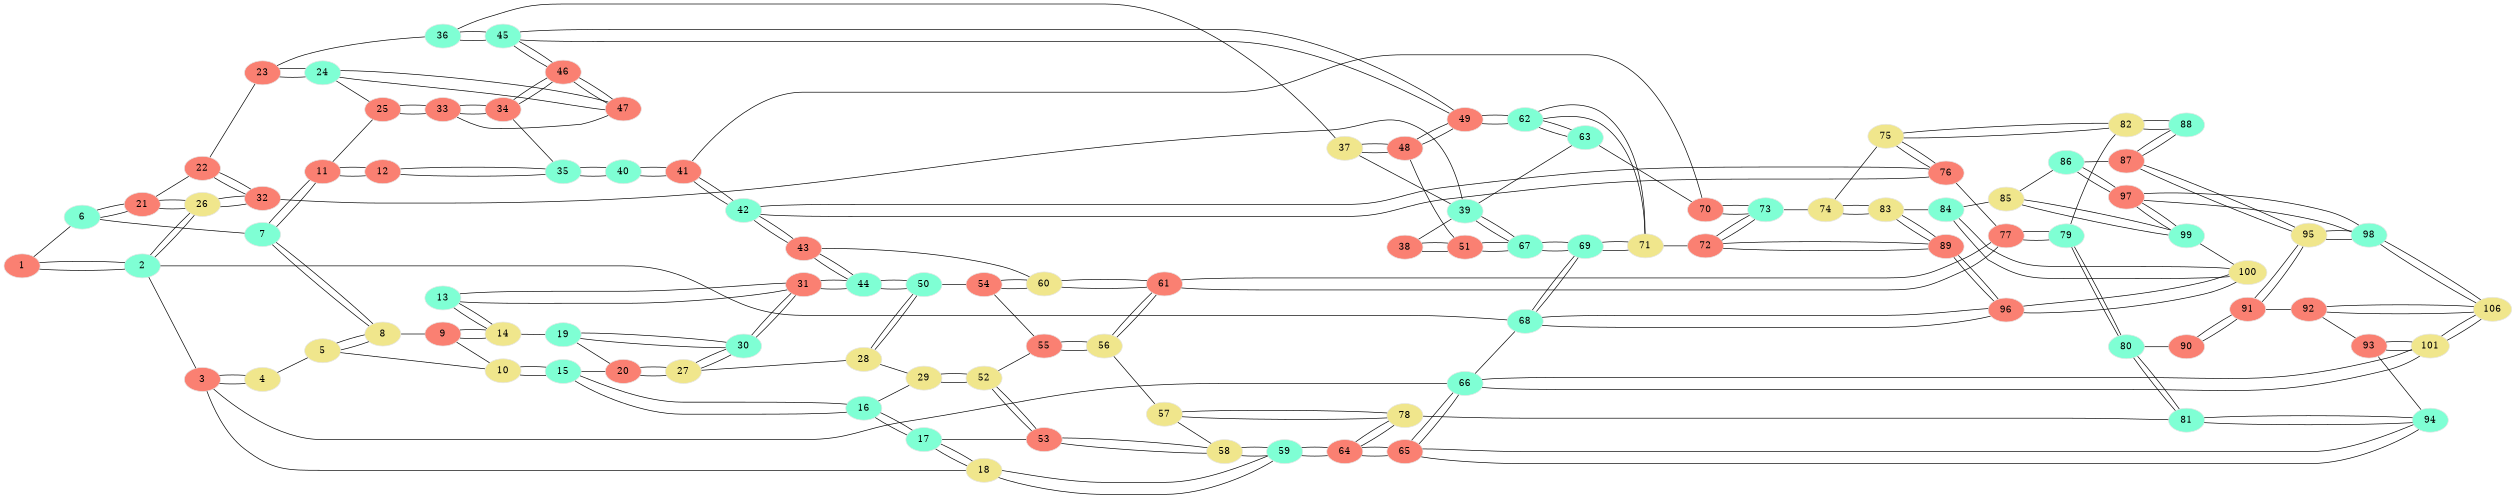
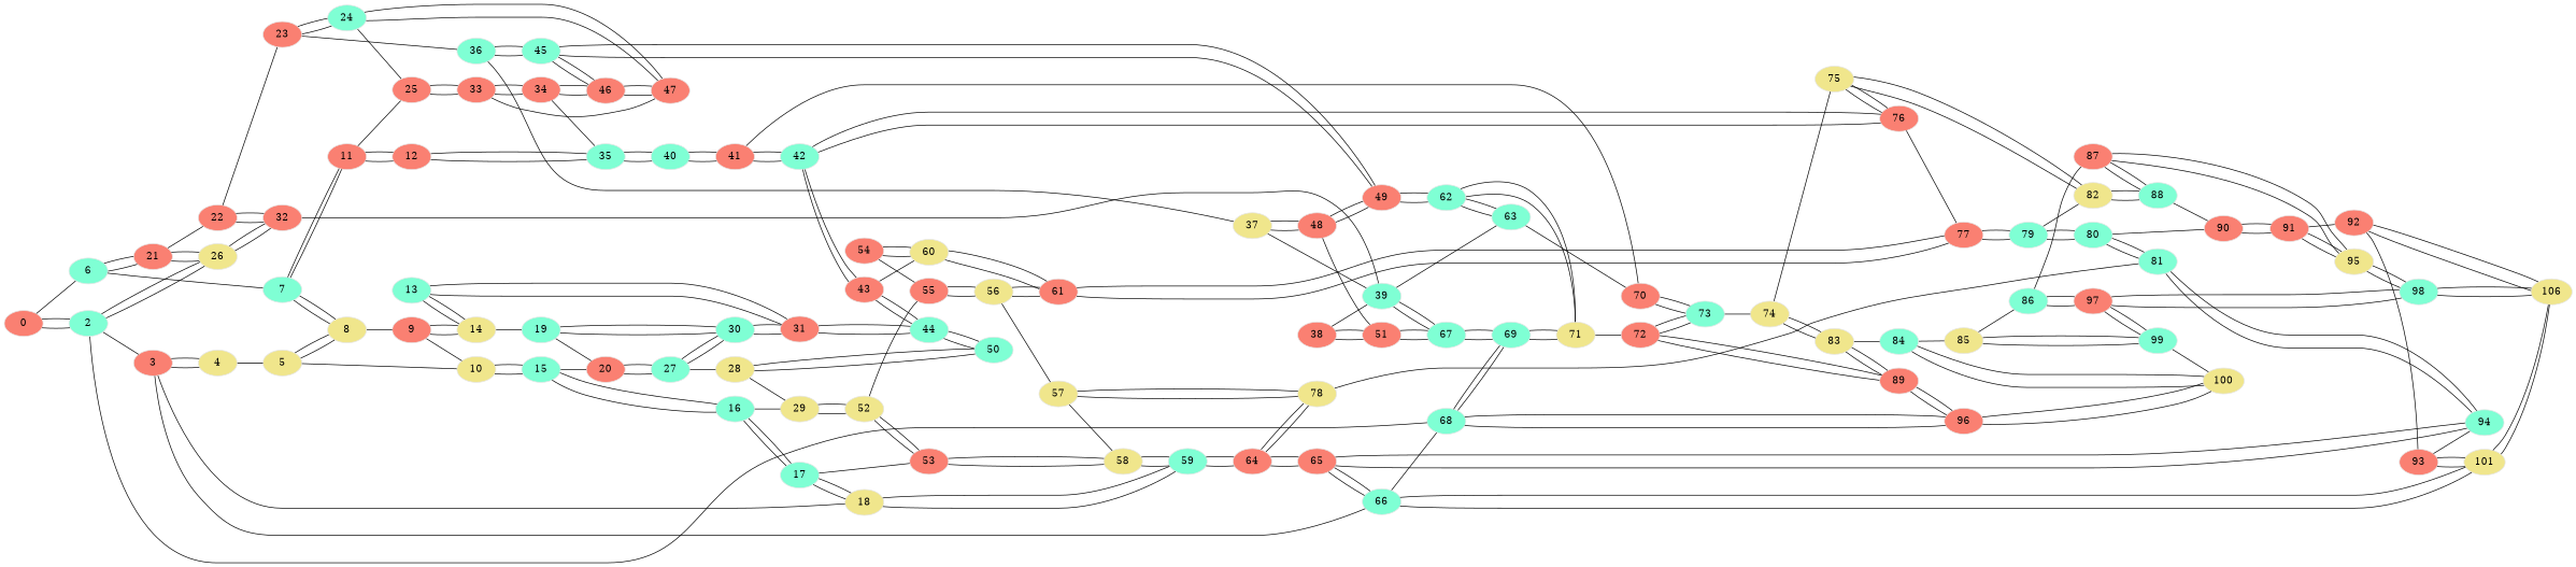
  graph {
    rankdir=LR
    node [color=gray90 fillcolor=salmon style=filled]
    2 [fillcolor=aquamarine]
-   1
+   1 [label=0]
    6 [fillcolor=aquamarine]
    3
    26 [fillcolor=khaki]
    68 [fillcolor=aquamarine]
    7 [fillcolor=aquamarine]
    21
    4 [fillcolor=khaki]
    18 [fillcolor=khaki]
    66 [fillcolor=aquamarine]
    32
    69 [fillcolor=aquamarine]
    96
    5 [fillcolor=khaki]
    59 [fillcolor=aquamarine]
    101 [fillcolor=khaki]
    10 [fillcolor=khaki]
    8 [fillcolor=khaki]
    15 [fillcolor=aquamarine]
    9
    11
    22
    12
    25
    14 [fillcolor=khaki]
    19 [fillcolor=aquamarine]
    16 [fillcolor=aquamarine]
    20
    35 [fillcolor=aquamarine]
    33
    13 [fillcolor=aquamarine]
    31
    40 [fillcolor=aquamarine]
    44 [fillcolor=aquamarine]
    30 [fillcolor=aquamarine]
    17 [fillcolor=aquamarine]
    29 [fillcolor=khaki]
-   27 [fillcolor=khaki]
+   27 [fillcolor=aquamarine]
    53
    52 [fillcolor=khaki]
    58 [fillcolor=khaki]
    64
    28 [fillcolor=khaki]
    23
    24 [fillcolor=aquamarine]
    36 [fillcolor=aquamarine]
    39 [fillcolor=aquamarine]
    47
    37 [fillcolor=khaki]
    45 [fillcolor=aquamarine]
    34
    50 [fillcolor=aquamarine]
    54
    55
    67 [fillcolor=aquamarine]
    63 [fillcolor=aquamarine]
    46
    41
    48
    49
    38
    51
    42 [fillcolor=aquamarine]
    70
    43
    76
    73 [fillcolor=aquamarine]
    60 [fillcolor=khaki]
    77
    61
    62 [fillcolor=aquamarine]
    71 [fillcolor=khaki]
    56 [fillcolor=khaki]
    57 [fillcolor=khaki]
    78 [fillcolor=khaki]
    81 [fillcolor=aquamarine]
    65
    79 [fillcolor=aquamarine]
    72
    94 [fillcolor=aquamarine]
    n82 [fillcolor=khaki label=106]
    100 [fillcolor=khaki]
    74 [fillcolor=khaki]
    89
    75 [fillcolor=khaki]
    83 [fillcolor=khaki]
    82 [fillcolor=khaki]
    84 [fillcolor=aquamarine]
    88 [fillcolor=aquamarine]
    80 [fillcolor=aquamarine]
    90
    91
    85 [fillcolor=khaki]
    86 [fillcolor=aquamarine]
    99 [fillcolor=aquamarine]
    87
    97
    95 [fillcolor=khaki]
    98 [fillcolor=aquamarine]
    92
    93
    2 -- 3
    2 -- 26
    2 -- 26
    2 -- 68
    1 -- 2
    1 -- 2
    1 -- 6
    6 -- 7
    6 -- 21
    6 -- 21
    3 -- 4
    3 -- 4
    3 -- 18
    3 -- 66
    26 -- 32
    26 -- 32
    68 -- 69
    68 -- 69
    68 -- 96
    68 -- 96
    7 -- 8
    7 -- 8
    7 -- 11
    7 -- 11
    21 -- 26
    21 -- 26
    21 -- 22
    4 -- 5
    18 -- 59
    18 -- 59
    66 -- 68
    66 -- 101
    66 -- 101
    32 -- 39
    69 -- 71
    69 -- 71
    96 -- 100
    96 -- 100
    5 -- 10
    5 -- 8
    5 -- 8
    59 -- 64
    59 -- 64
    101 -- n82
    101 -- n82
    10 -- 15
    10 -- 15
    8 -- 9
    15 -- 16
    15 -- 16
    15 -- 20
    9 -- 10
    9 -- 14
    9 -- 14
    11 -- 12
    11 -- 12
    11 -- 25
    22 -- 32
    22 -- 32
    22 -- 23
    12 -- 35
    12 -- 35
    25 -- 33
    25 -- 33
    14 -- 19
    19 -- 20
    19 -- 30
    19 -- 30
    16 -- 17
    16 -- 17
    16 -- 29
    20 -- 27
    20 -- 27
    35 -- 40
    35 -- 40
    33 -- 47
    33 -- 34
    33 -- 34
    13 -- 14
    13 -- 14
    13 -- 31
    13 -- 31
    31 -- 44
    31 -- 44
    40 -- 41
    40 -- 41
    44 -- 50
    44 -- 50
    30 -- 31
    30 -- 31
    17 -- 18
    17 -- 18
    17 -- 53
    29 -- 52
    29 -- 52
    27 -- 30
    27 -- 30
    27 -- 28
    53 -- 58
    53 -- 58
    52 -- 53
    52 -- 53
    52 -- 55
    58 -- 59
    58 -- 59
    64 -- 78
    64 -- 78
    64 -- 65
    64 -- 65
    28 -- 29
    28 -- 50
    28 -- 50
    23 -- 24
    23 -- 24
    23 -- 36
    24 -- 25
    24 -- 47
    24 -- 47
    36 -- 37
    36 -- 45
    36 -- 45
    39 -- 67
    39 -- 67
    39 -- 63
    37 -- 39
    37 -- 48
    37 -- 48
    45 -- 46
    45 -- 46
    45 -- 49
    45 -- 49
    34 -- 35
    34 -- 46
    34 -- 46
-   50 -- 54
    54 -- 55
    54 -- 60
    54 -- 60
    55 -- 56
    55 -- 56
    67 -- 69
    67 -- 69
    63 -- 70
    46 -- 47
    46 -- 47
    41 -- 42
    41 -- 42
    41 -- 70
    48 -- 49
    48 -- 49
    48 -- 51
    49 -- 62
    49 -- 62
    38 -- 39
    38 -- 51
    38 -- 51
    51 -- 67
    51 -- 67
    42 -- 43
    42 -- 43
    42 -- 76
    42 -- 76
    70 -- 73
    70 -- 73
    43 -- 44
    43 -- 44
    43 -- 60
    76 -- 77
    73 -- 74
    60 -- 61
    60 -- 61
    77 -- 79
    77 -- 79
    61 -- 77
    61 -- 77
    62 -- 63
    62 -- 63
    62 -- 71
    62 -- 71
    71 -- 72
    56 -- 61
    56 -- 61
    56 -- 57
    57 -- 58
    57 -- 78
    57 -- 78
    78 -- 81
    81 -- 94
    81 -- 94
    65 -- 66
    65 -- 66
    65 -- 94
    65 -- 94
    79 -- 82
    79 -- 80
    79 -- 80
    72 -- 73
    72 -- 73
    72 -- 89
    72 -- 89
    74 -- 75
    74 -- 83
    74 -- 83
    89 -- 96
    89 -- 96
    75 -- 76
    75 -- 76
    75 -- 82
    75 -- 82
    83 -- 89
    83 -- 89
    83 -- 84
    82 -- 88
    82 -- 88
    84 -- 100
    84 -- 100
    84 -- 85
+   88 -- 90
    80 -- 81
    80 -- 81
    80 -- 90
    90 -- 91
    90 -- 91
    91 -- 95
    91 -- 95
    91 -- 92
    85 -- 86
    85 -- 99
    85 -- 99
    86 -- 87
    86 -- 97
    86 -- 97
    99 -- 100
    87 -- 88
    87 -- 88
    87 -- 95
    87 -- 95
    97 -- 99
    97 -- 99
    97 -- 98
    97 -- 98
    95 -- 98
    95 -- 98
    98 -- n82
    98 -- n82
    92 -- n82
    92 -- n82
    92 -- 93
    93 -- 101
    93 -- 101
    93 -- 94
  }
